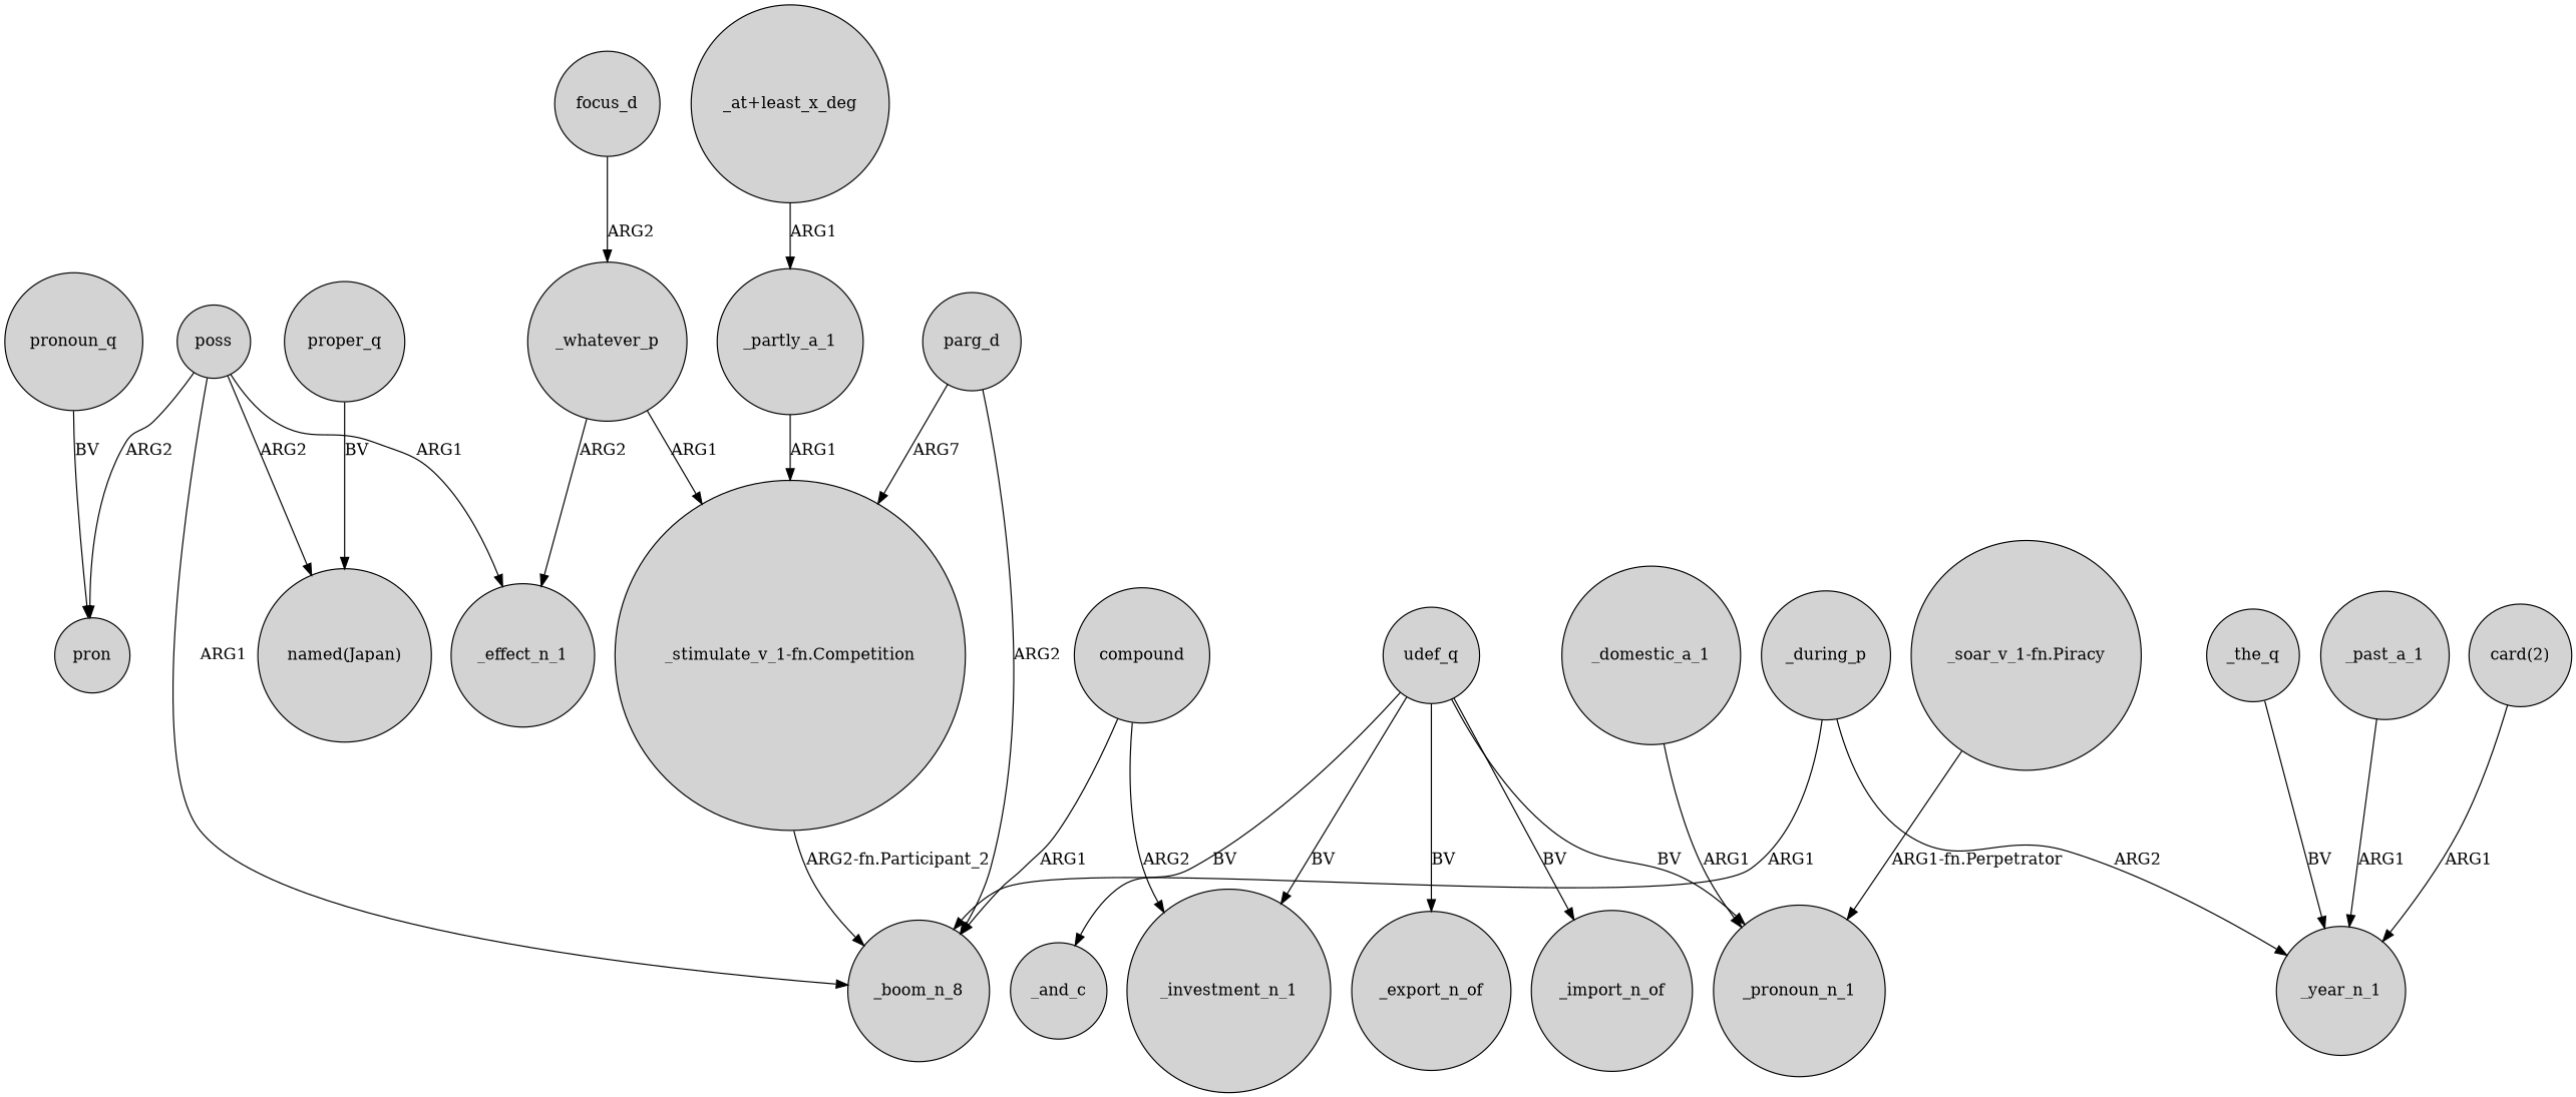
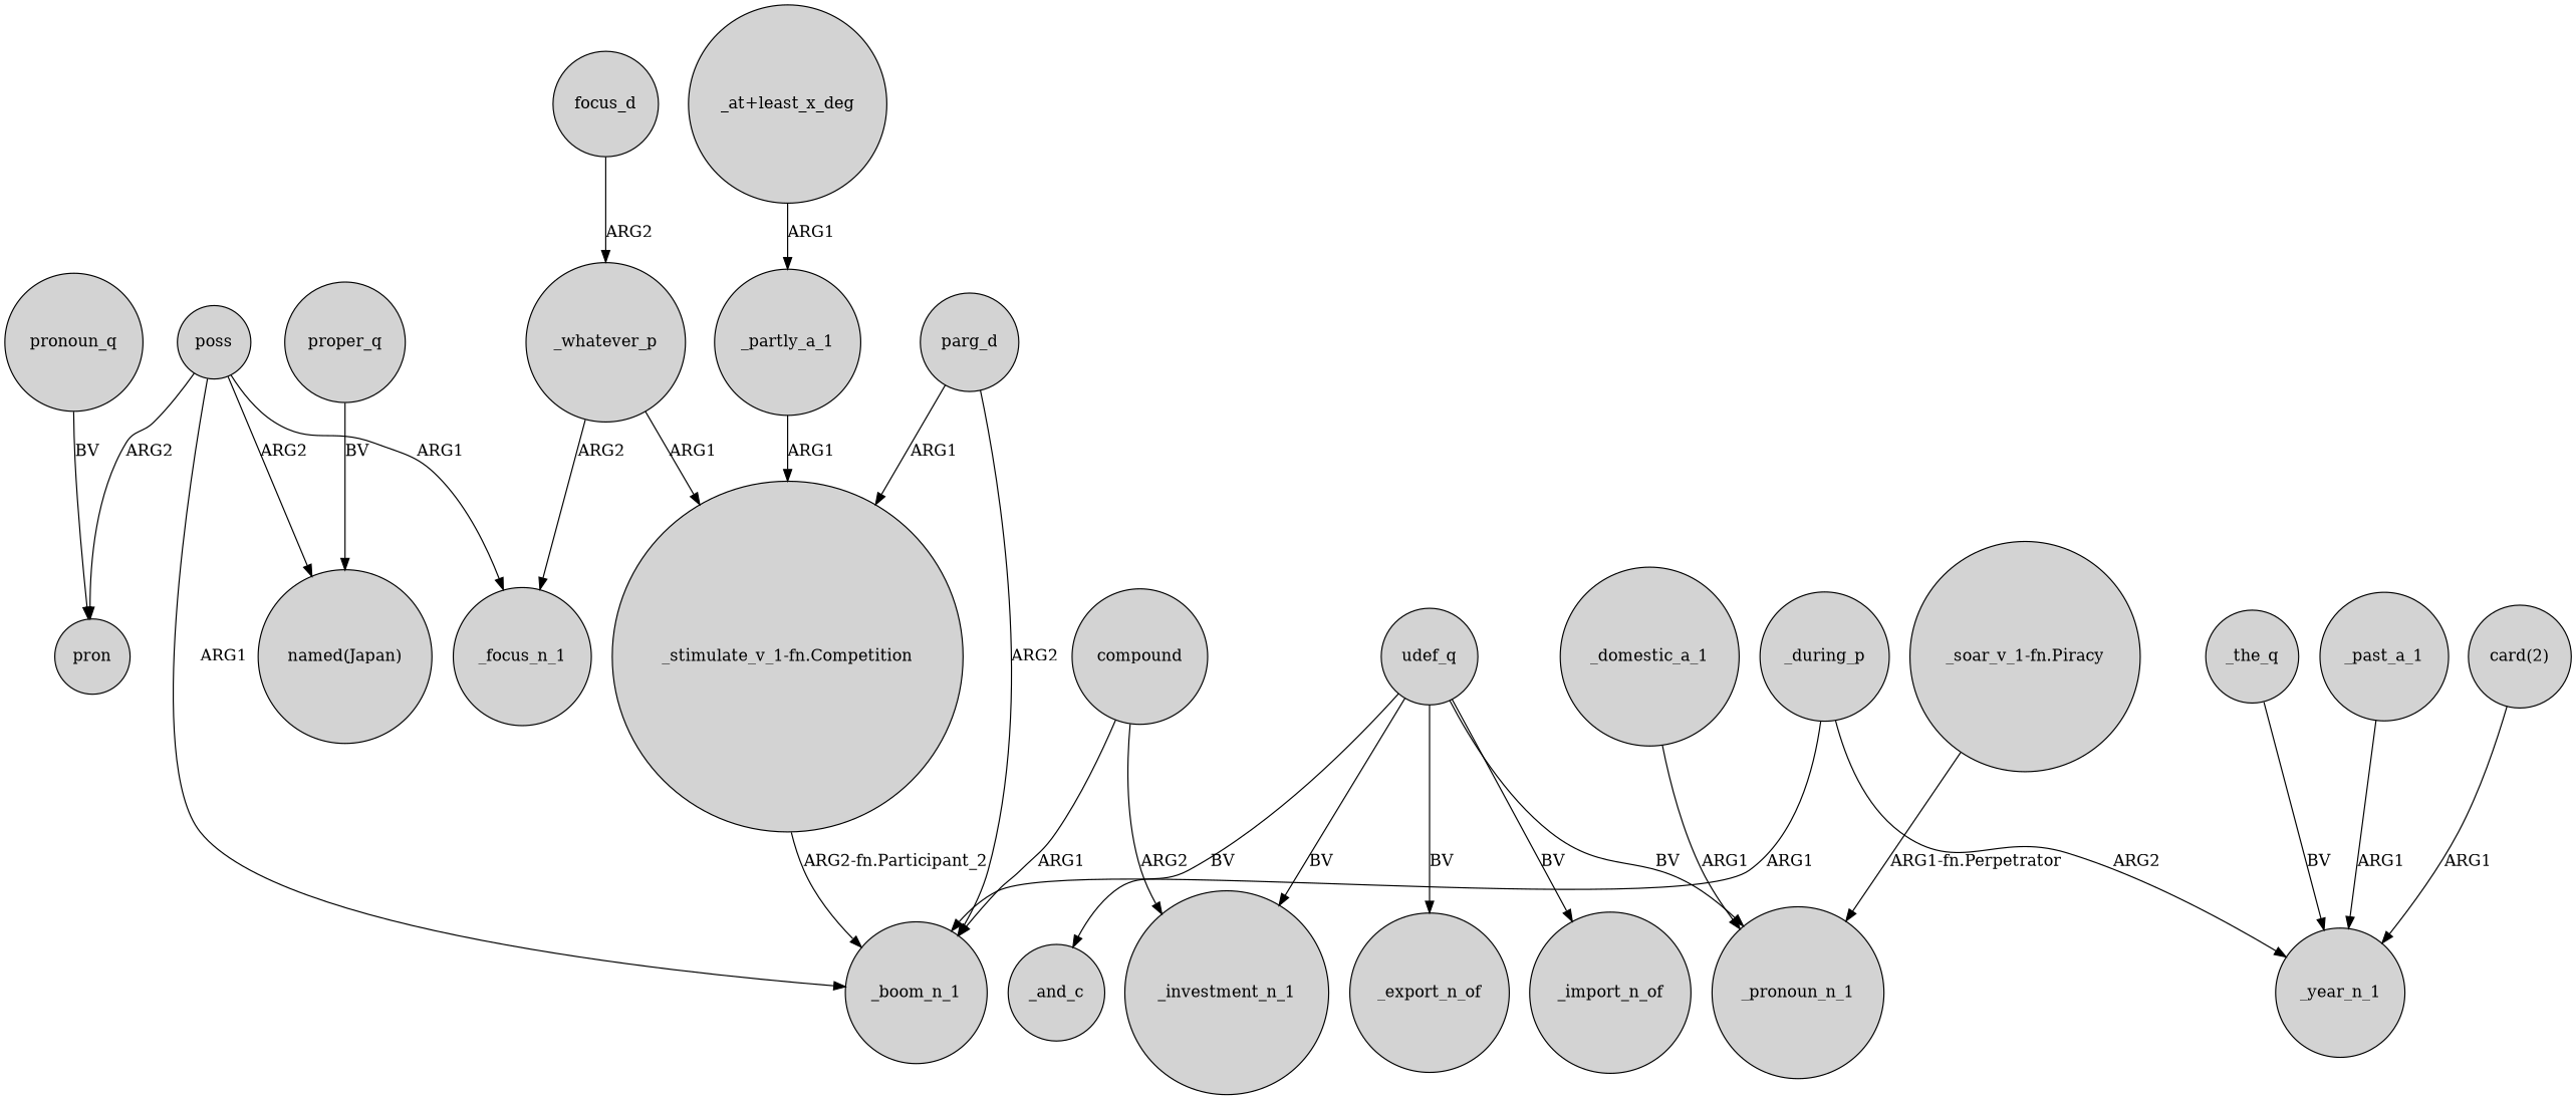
  digraph {
    node [shape=circle style=filled]
    poss
-   _boom_n_1 [label=_boom_n_8]
-   _effect_n_1
+   _boom_n_1
+   _effect_n_1 [label=_focus_n_1]
    "named(Japan)"
    pron
    n6 [label=_pronoun_n_1]
    "_soar_v_1-fn.Piracy"
    "_stimulate_v_1-fn.Competition"
    _whatever_p
    compound
    _investment_n_1
    _partly_a_1
    udef_q
    _and_c
    _export_n_of
    _import_n_of
    _during_p
    _year_n_1
    pronoun_q
    focus_d
    _the_q
    parg_d
    proper_q
    _domestic_a_1
    _past_a_1
    "card(2)"
    "_at+least_x_deg"
    poss -> _boom_n_1 [label=ARG1]
    poss -> _effect_n_1 [label=ARG1]
    poss -> "named(Japan)" [label=ARG2]
    poss -> pron [label=ARG2]
    "_soar_v_1-fn.Piracy" -> n6 [label="ARG1-fn.Perpetrator"]
    "_stimulate_v_1-fn.Competition" -> _boom_n_1 [label="ARG2-fn.Participant_2"]
    _whatever_p -> _effect_n_1 [label=ARG2]
    _whatever_p -> "_stimulate_v_1-fn.Competition" [label=ARG1]
    compound -> _boom_n_1 [label=ARG1]
    compound -> _investment_n_1 [label=ARG2]
    _partly_a_1 -> "_stimulate_v_1-fn.Competition" [label=ARG1]
    udef_q -> n6 [label=BV]
    udef_q -> _investment_n_1 [label=BV]
    udef_q -> _and_c [label=BV]
    udef_q -> _export_n_of [label=BV]
    udef_q -> _import_n_of [label=BV]
    _during_p -> _boom_n_1 [label=ARG1]
    _during_p -> _year_n_1 [label=ARG2]
    pronoun_q -> pron [label=BV]
    focus_d -> _whatever_p [label=ARG2]
    _the_q -> _year_n_1 [label=BV]
    parg_d -> _boom_n_1 [label=ARG2]
-   parg_d -> "_stimulate_v_1-fn.Competition" [label=ARG7]
+   parg_d -> "_stimulate_v_1-fn.Competition" [label=ARG1]
    proper_q -> "named(Japan)" [label=BV]
    _domestic_a_1 -> n6 [label=ARG1]
    _past_a_1 -> _year_n_1 [label=ARG1]
    "card(2)" -> _year_n_1 [label=ARG1]
    "_at+least_x_deg" -> _partly_a_1 [label=ARG1]
  }
